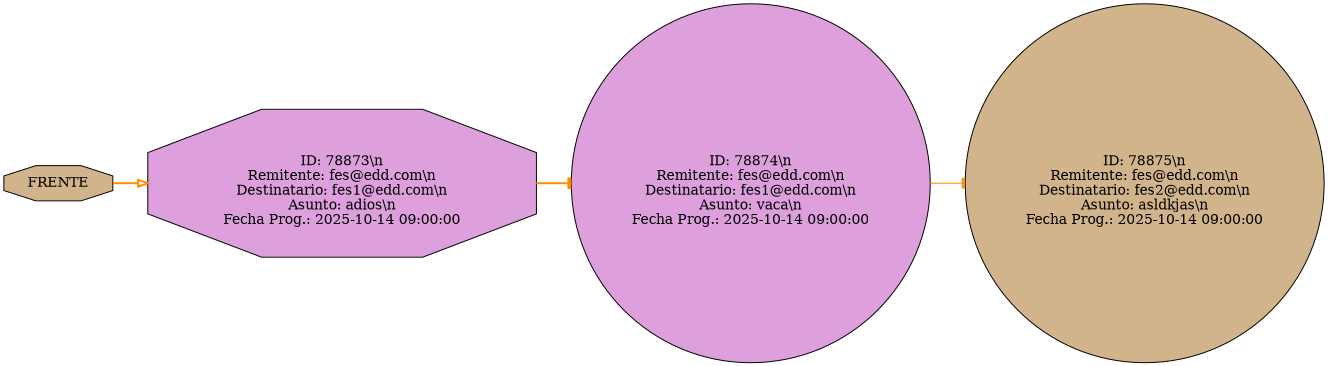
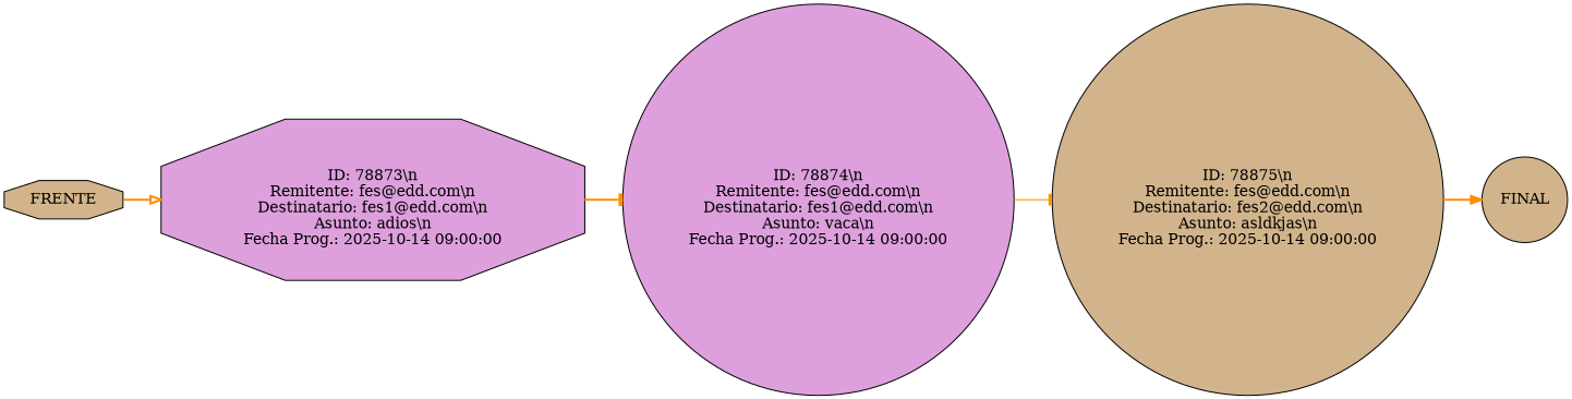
  digraph {
    rankdir=LR
    node [fillcolor=tan shape=circle style=filled]
    edge [color=darkorange style=bold arrowhead=tee]
    n1 [label=FRENTE shape=octagon]
    n2 [fillcolor=plum label="\nID: 78873\\n\nRemitente: fes@edd.com\\n\nDestinatario: fes1@edd.com\\n\nAsunto: adios\\n\nFecha Prog.: 2025-10-14 09:00:00" shape=octagon]
+   n3 [label=FINAL]
    n4 [fillcolor=plum label="\nID: 78874\\n\nRemitente: fes@edd.com\\n\nDestinatario: fes1@edd.com\\n\nAsunto: vaca\\n\nFecha Prog.: 2025-10-14 09:00:00"]
    n5 [label="\nID: 78875\\n\nRemitente: fes@edd.com\\n\nDestinatario: fes2@edd.com\\n\nAsunto: asldkjas\\n\nFecha Prog.: 2025-10-14 09:00:00"]
    n1 -> n2 [arrowhead=onormal]
    n2 -> n4
    n4 -> n5 [style=solid]
+   n5 -> n3 [arrowhead=normal]
  }
